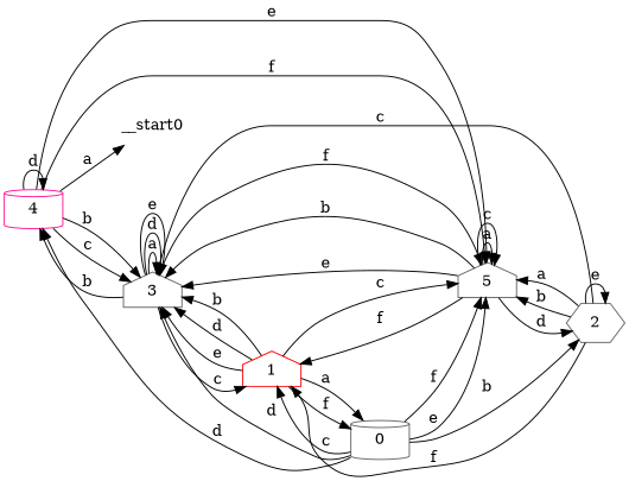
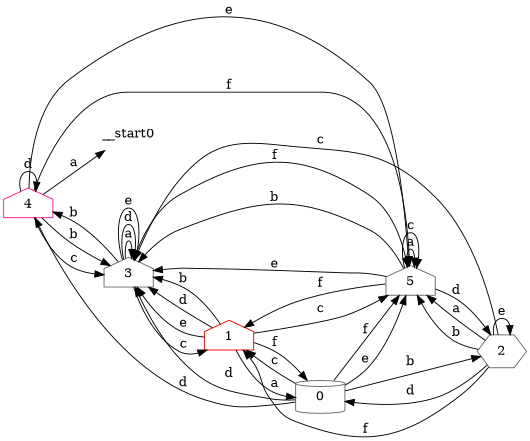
  digraph {
    rankdir=LR
    node [color=gray40 shape=house fillcolor=white style=filled]
    __start0 [color=black shape=none fillcolor="" style=""]
    n2 [label=0 shape=cylinder style="rounded,filled"]
    n3 [color=red label=1]
    n4 [label=2 shape=hexagon]
    n5 [label=3]
-   n6 [color=deeppink label=4 shape=cylinder]
+   n6 [color=deeppink label=4]
    n7 [label=5]
    n2 -> n3 [label=c]
    n2 -> n4 [label=b]
    n2 -> n5 [label=d]
    n2 -> n6 [label=d]
    n2 -> n7 [label=e]
    n2 -> n7 [label=f]
    n3 -> n2 [label=a]
    n3 -> n2 [label=f]
    n3 -> n5 [label=b]
    n3 -> n5 [label=d]
    n3 -> n5 [label=e]
    n3 -> n7 [label=c]
+   n4 -> n2 [label=d]
    n4 -> n3 [label=f]
    n4 -> n4 [label=e]
    n4 -> n5 [label=c]
    n4 -> n7 [label=a]
    n4 -> n7 [label=b]
    n5 -> n3 [label=c]
    n5 -> n5 [label=a]
    n5 -> n5 [label=d]
    n5 -> n5 [label=e]
    n5 -> n6 [label=b]
    n5 -> n7 [label=f]
    n6 -> __start0 [label=a]
    n6 -> n5 [label=b]
    n6 -> n5 [label=c]
    n6 -> n6 [label=d]
    n6 -> n7 [label=e]
    n6 -> n7 [label=f]
    n7 -> n3 [label=f]
    n7 -> n4 [label=d]
    n7 -> n5 [label=b]
    n7 -> n5 [label=e]
    n7 -> n7 [label=a]
    n7 -> n7 [label=c]
  }
